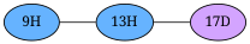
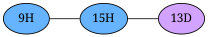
  graph {
    fontname="Noto Serif"
    rankdir=LR
    node [fillcolor="#66B3FF" fontname="Noto Serif" style=radial]
    edge [fontname="Noto Serif" penwidth=1]
    "9H"
-   "15H" [label="13H"]
-   "17D" [fillcolor="#D3A4FF"]
+   "15H"
+   "17D" [fillcolor="#D3A4FF" label="13D"]
    "9H" -- "15H"
    "15H" -- "17D"
  }
